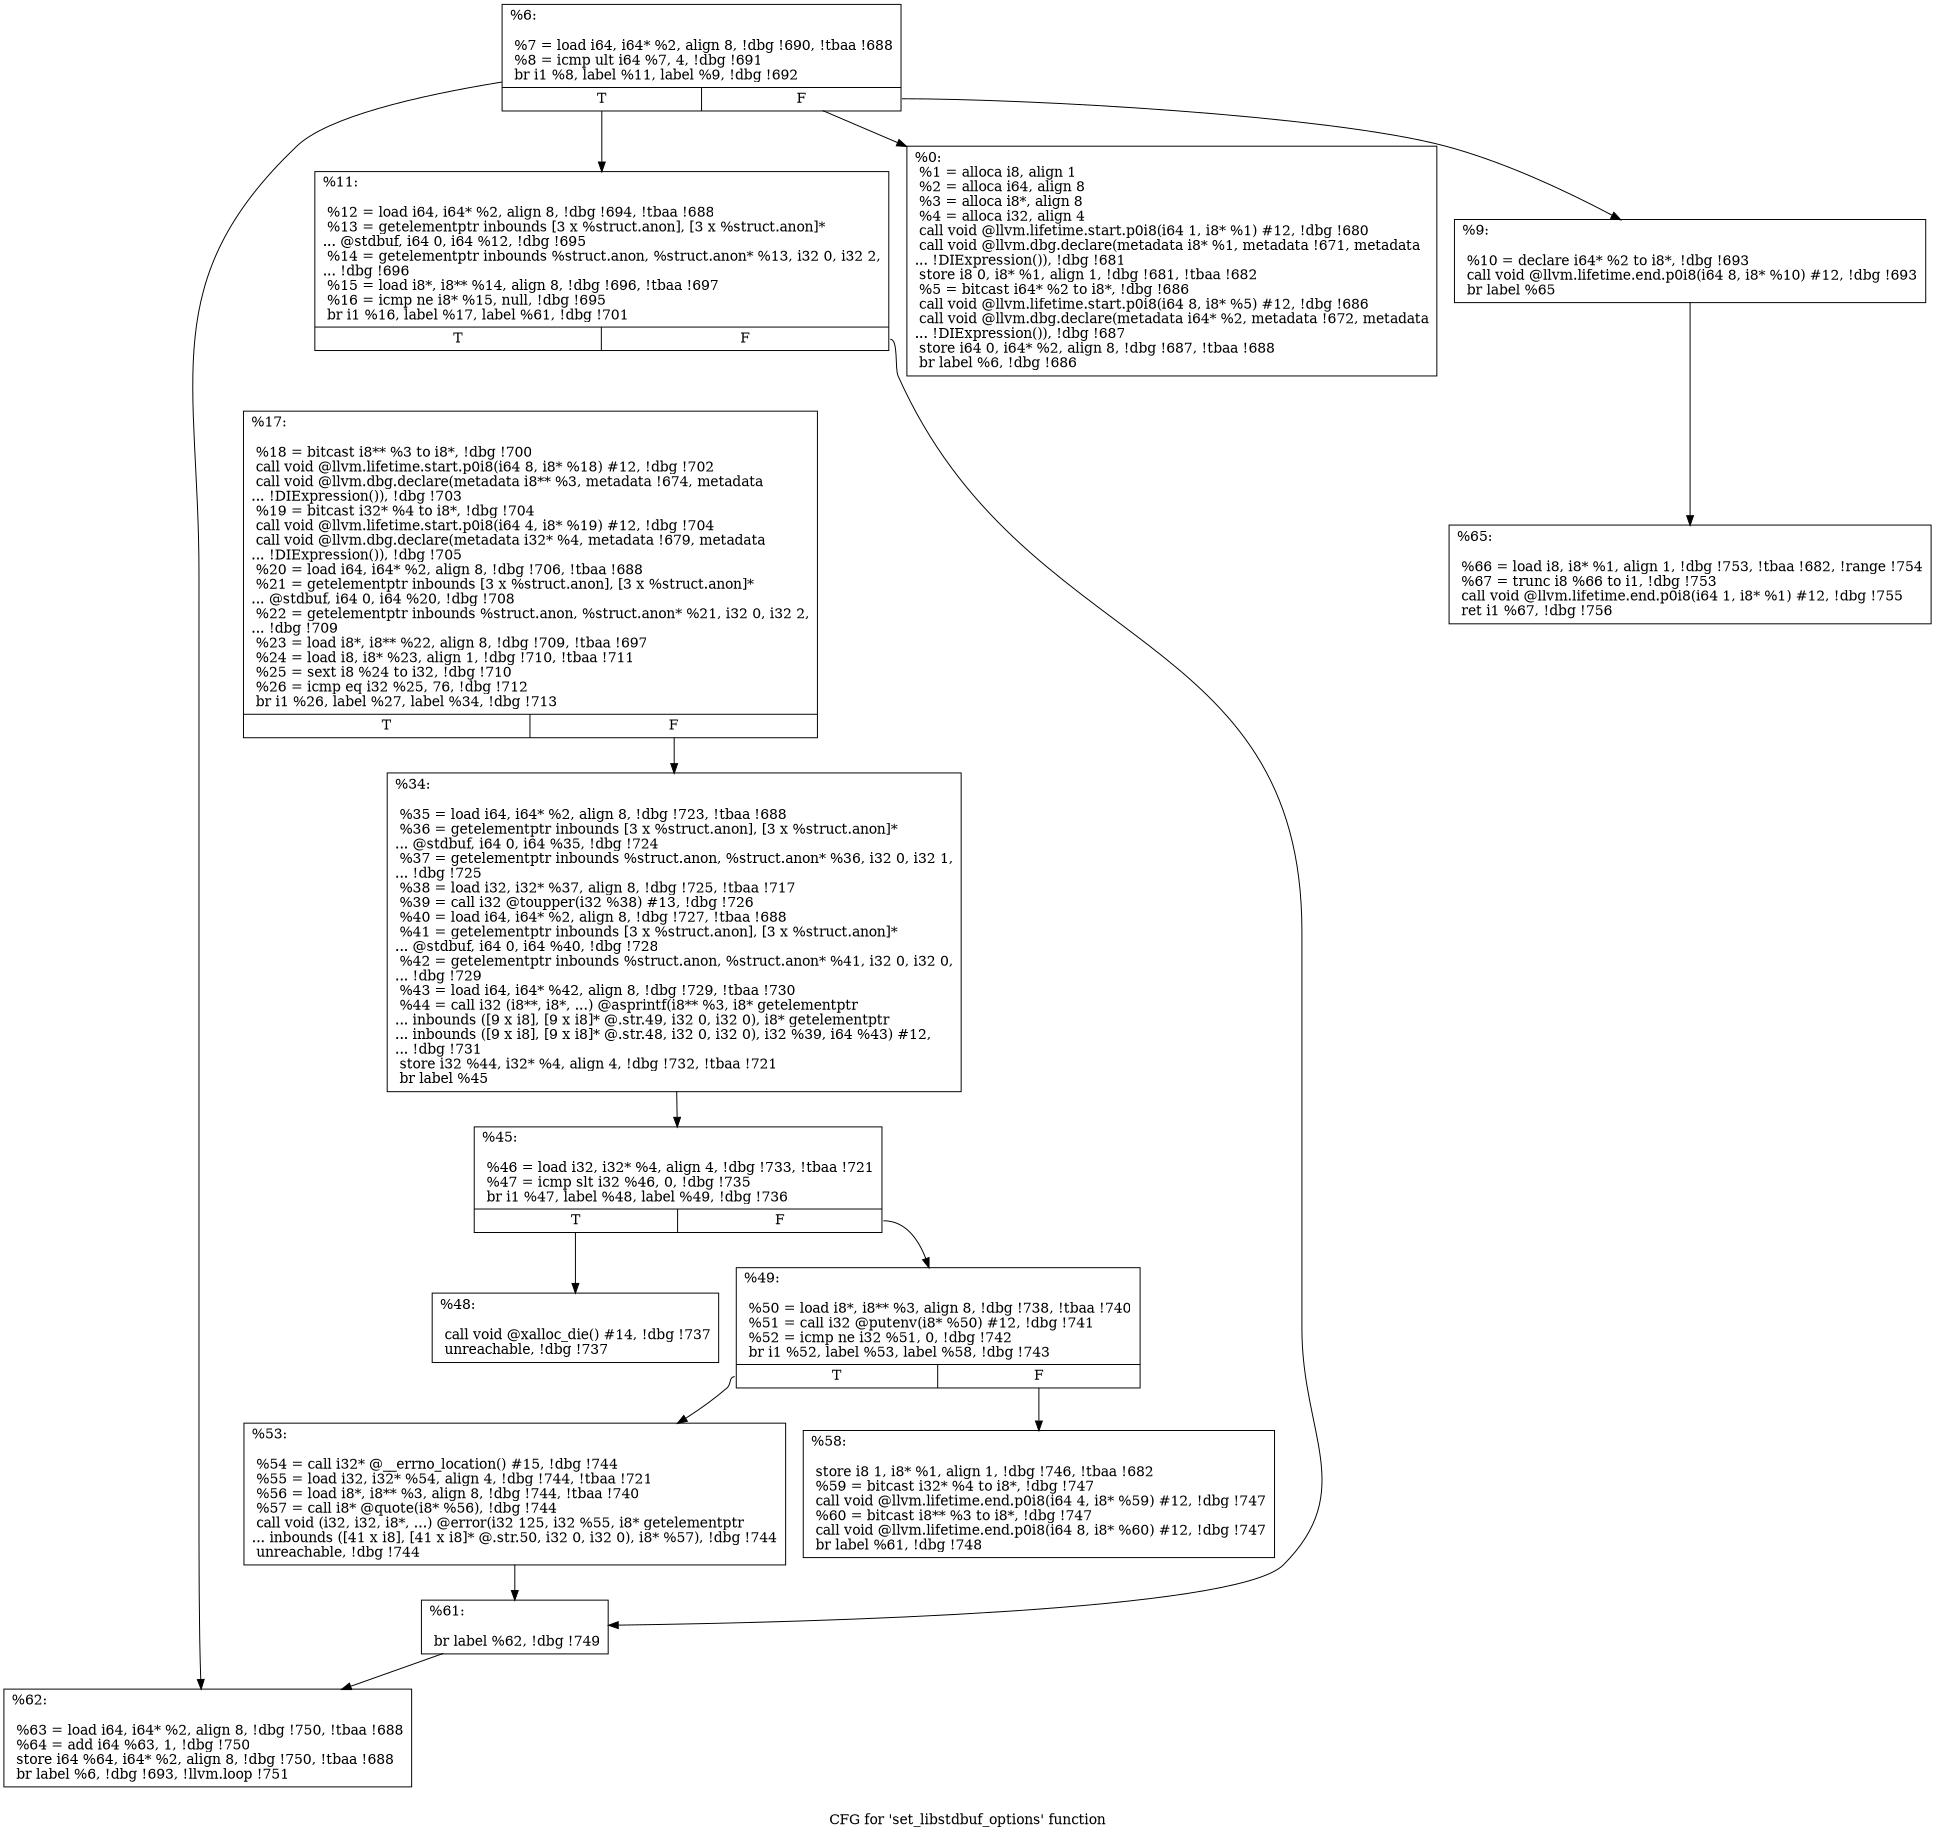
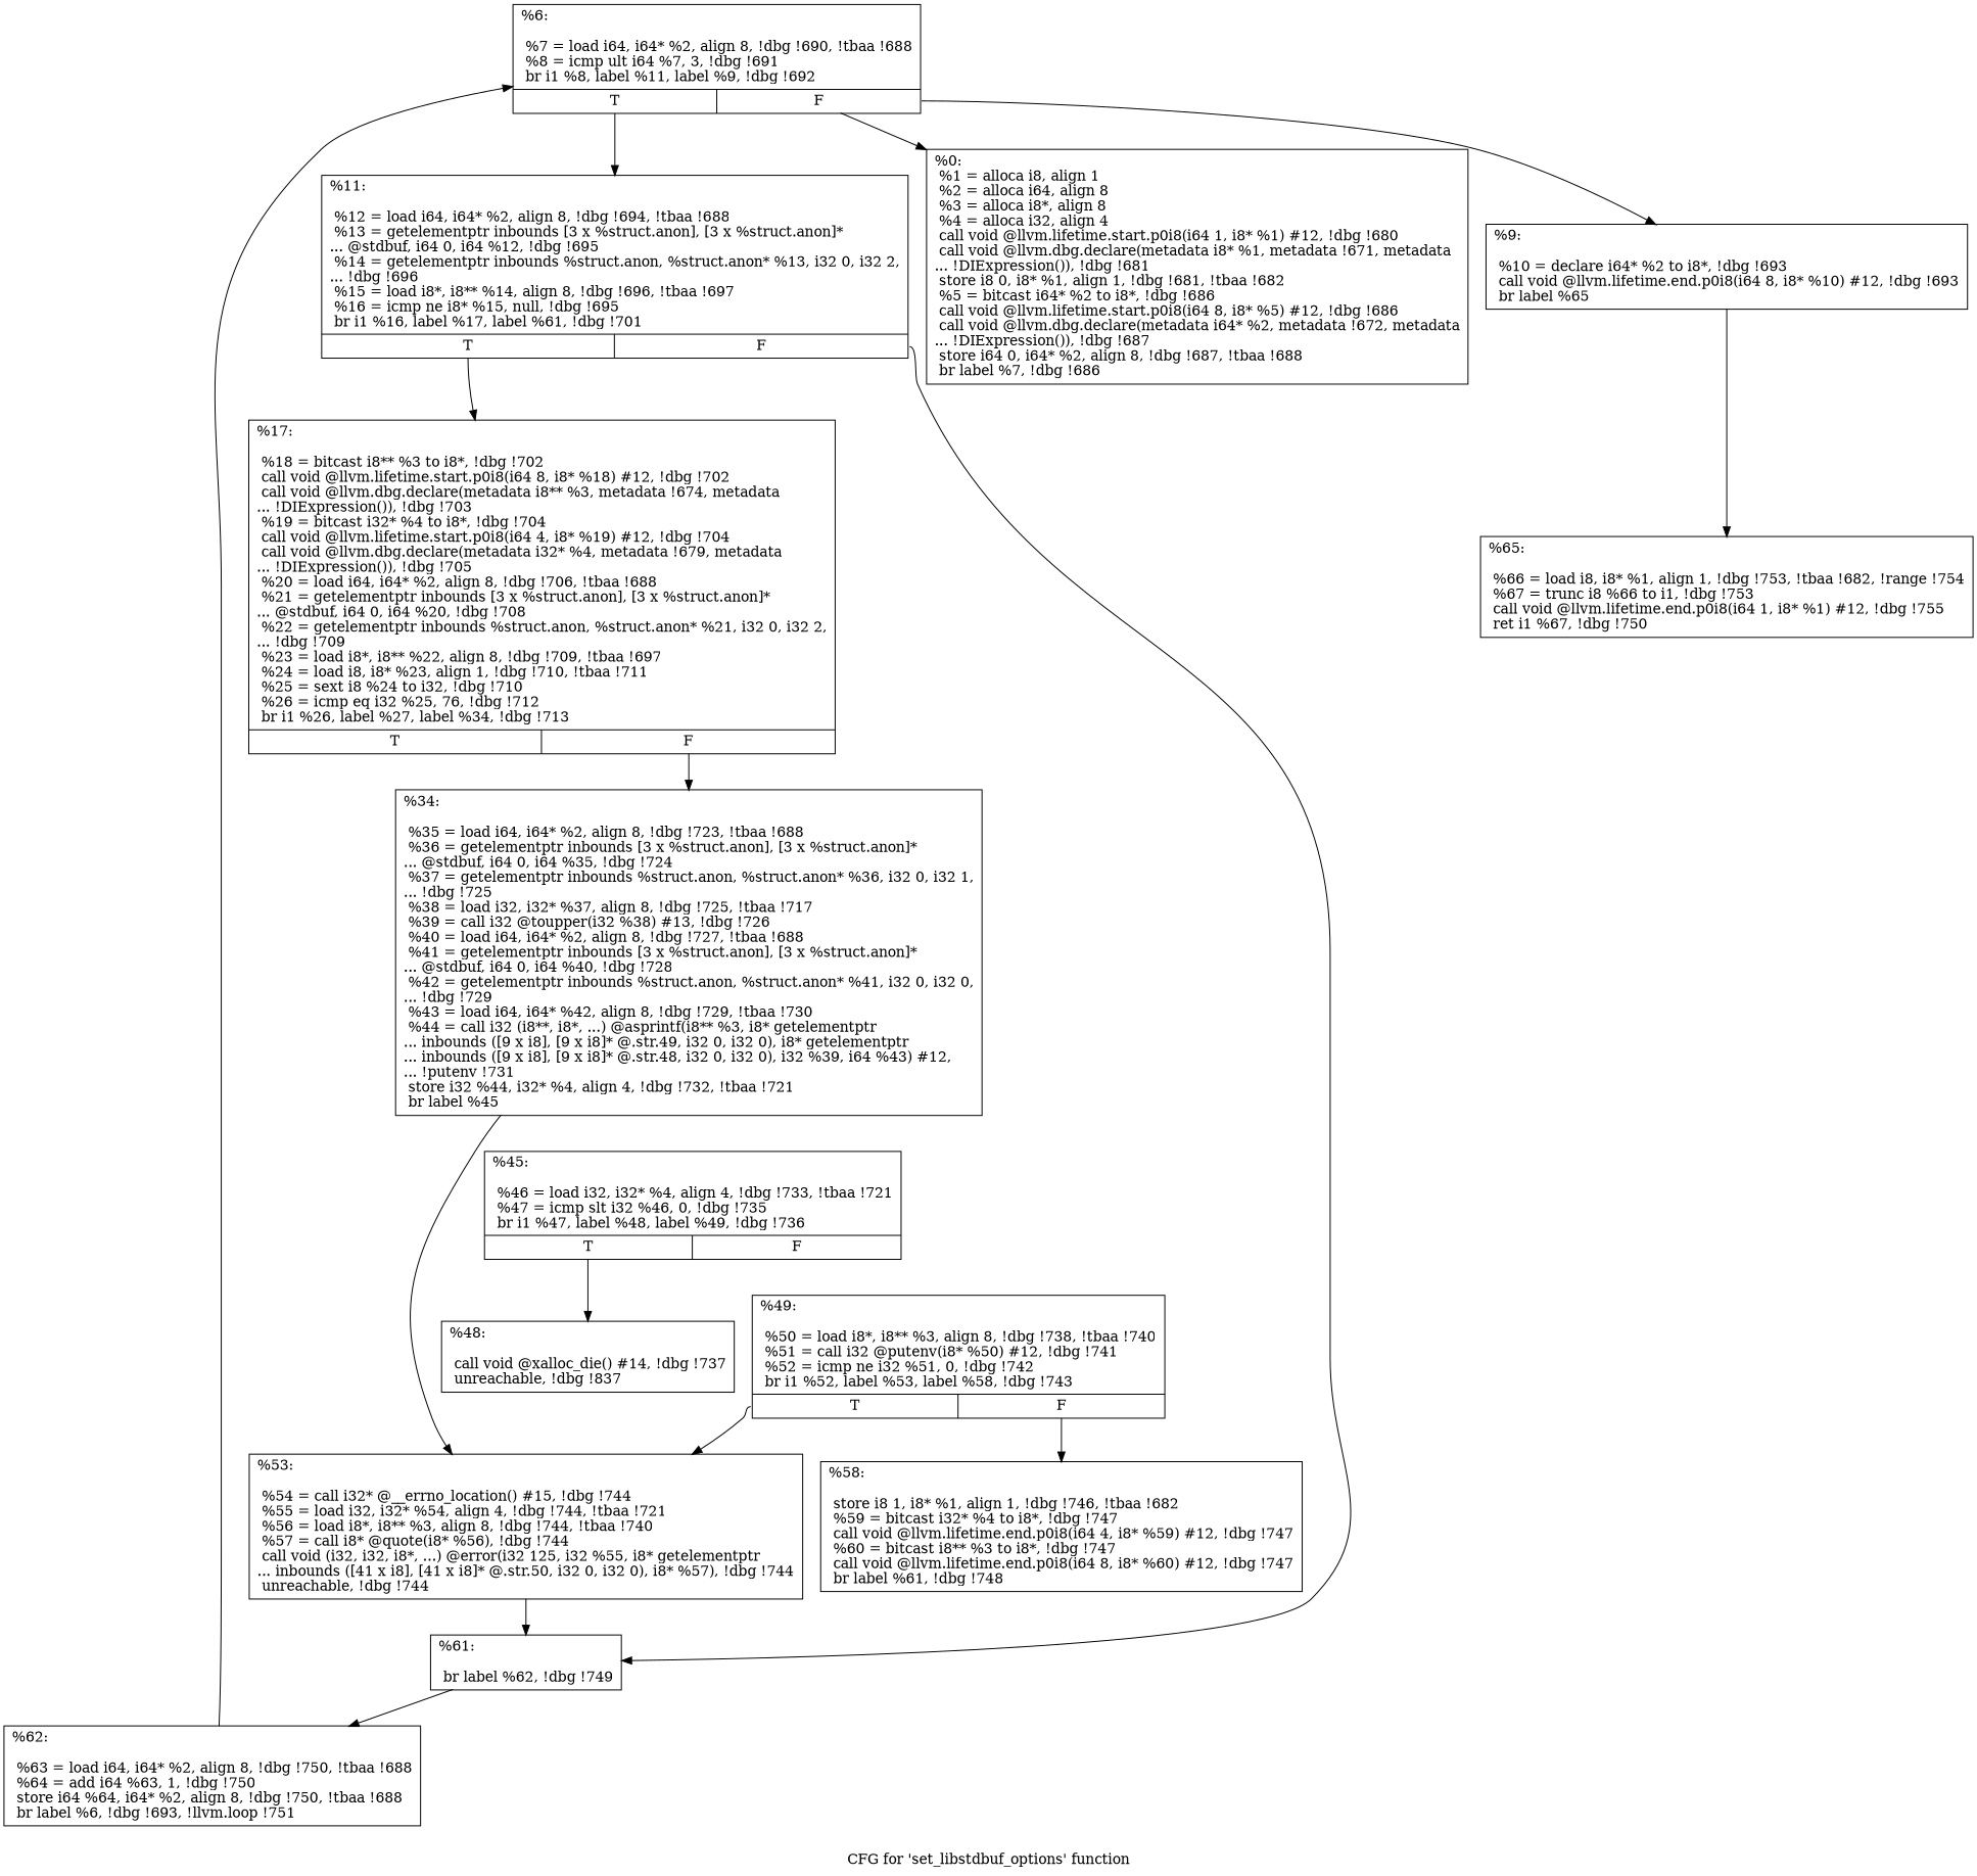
  digraph {
    label="CFG for 'set_libstdbuf_options' function"
    node [shape=record]
-   n1 [label="{%0:\l  %1 = alloca i8, align 1\l  %2 = alloca i64, align 8\l  %3 = alloca i8*, align 8\l  %4 = alloca i32, align 4\l  call void @llvm.lifetime.start.p0i8(i64 1, i8* %1) #12, !dbg !680\l  call void @llvm.dbg.declare(metadata i8* %1, metadata !671, metadata\l... !DIExpression()), !dbg !681\l  store i8 0, i8* %1, align 1, !dbg !681, !tbaa !682\l  %5 = bitcast i64* %2 to i8*, !dbg !686\l  call void @llvm.lifetime.start.p0i8(i64 8, i8* %5) #12, !dbg !686\l  call void @llvm.dbg.declare(metadata i64* %2, metadata !672, metadata\l... !DIExpression()), !dbg !687\l  store i64 0, i64* %2, align 8, !dbg !687, !tbaa !688\l  br label %6, !dbg !686\l}"]
-   n2 [label="{%6:\l\l  %7 = load i64, i64* %2, align 8, !dbg !690, !tbaa !688\l  %8 = icmp ult i64 %7, 4, !dbg !691\l  br i1 %8, label %11, label %9, !dbg !692\l|{<s0>T|<s1>F}}"]
+   n1 [label="{%0:\l  %1 = alloca i8, align 1\l  %2 = alloca i64, align 8\l  %3 = alloca i8*, align 8\l  %4 = alloca i32, align 4\l  call void @llvm.lifetime.start.p0i8(i64 1, i8* %1) #12, !dbg !680\l  call void @llvm.dbg.declare(metadata i8* %1, metadata !671, metadata\l... !DIExpression()), !dbg !681\l  store i8 0, i8* %1, align 1, !dbg !681, !tbaa !682\l  %5 = bitcast i64* %2 to i8*, !dbg !686\l  call void @llvm.lifetime.start.p0i8(i64 8, i8* %5) #12, !dbg !686\l  call void @llvm.dbg.declare(metadata i64* %2, metadata !672, metadata\l... !DIExpression()), !dbg !687\l  store i64 0, i64* %2, align 8, !dbg !687, !tbaa !688\l  br label %7, !dbg !686\l}"]
+   n2 [label="{%6:\l\l  %7 = load i64, i64* %2, align 8, !dbg !690, !tbaa !688\l  %8 = icmp ult i64 %7, 3, !dbg !691\l  br i1 %8, label %11, label %9, !dbg !692\l|{<s0>T|<s1>F}}"]
    n3 [label="{%11:\l\l  %12 = load i64, i64* %2, align 8, !dbg !694, !tbaa !688\l  %13 = getelementptr inbounds [3 x %struct.anon], [3 x %struct.anon]*\l... @stdbuf, i64 0, i64 %12, !dbg !695\l  %14 = getelementptr inbounds %struct.anon, %struct.anon* %13, i32 0, i32 2,\l... !dbg !696\l  %15 = load i8*, i8** %14, align 8, !dbg !696, !tbaa !697\l  %16 = icmp ne i8* %15, null, !dbg !695\l  br i1 %16, label %17, label %61, !dbg !701\l|{<s0>T|<s1>F}}"]
    n4 [label="{%9:\l\l  %10 = declare i64* %2 to i8*, !dbg !693\l  call void @llvm.lifetime.end.p0i8(i64 8, i8* %10) #12, !dbg !693\l  br label %65\l}"]
-   n5 [label="{%17:\l\l  %18 = bitcast i8** %3 to i8*, !dbg !700\l  call void @llvm.lifetime.start.p0i8(i64 8, i8* %18) #12, !dbg !702\l  call void @llvm.dbg.declare(metadata i8** %3, metadata !674, metadata\l... !DIExpression()), !dbg !703\l  %19 = bitcast i32* %4 to i8*, !dbg !704\l  call void @llvm.lifetime.start.p0i8(i64 4, i8* %19) #12, !dbg !704\l  call void @llvm.dbg.declare(metadata i32* %4, metadata !679, metadata\l... !DIExpression()), !dbg !705\l  %20 = load i64, i64* %2, align 8, !dbg !706, !tbaa !688\l  %21 = getelementptr inbounds [3 x %struct.anon], [3 x %struct.anon]*\l... @stdbuf, i64 0, i64 %20, !dbg !708\l  %22 = getelementptr inbounds %struct.anon, %struct.anon* %21, i32 0, i32 2,\l... !dbg !709\l  %23 = load i8*, i8** %22, align 8, !dbg !709, !tbaa !697\l  %24 = load i8, i8* %23, align 1, !dbg !710, !tbaa !711\l  %25 = sext i8 %24 to i32, !dbg !710\l  %26 = icmp eq i32 %25, 76, !dbg !712\l  br i1 %26, label %27, label %34, !dbg !713\l|{<s0>T|<s1>F}}"]
+   n5 [label="{%17:\l\l  %18 = bitcast i8** %3 to i8*, !dbg !702\l  call void @llvm.lifetime.start.p0i8(i64 8, i8* %18) #12, !dbg !702\l  call void @llvm.dbg.declare(metadata i8** %3, metadata !674, metadata\l... !DIExpression()), !dbg !703\l  %19 = bitcast i32* %4 to i8*, !dbg !704\l  call void @llvm.lifetime.start.p0i8(i64 4, i8* %19) #12, !dbg !704\l  call void @llvm.dbg.declare(metadata i32* %4, metadata !679, metadata\l... !DIExpression()), !dbg !705\l  %20 = load i64, i64* %2, align 8, !dbg !706, !tbaa !688\l  %21 = getelementptr inbounds [3 x %struct.anon], [3 x %struct.anon]*\l... @stdbuf, i64 0, i64 %20, !dbg !708\l  %22 = getelementptr inbounds %struct.anon, %struct.anon* %21, i32 0, i32 2,\l... !dbg !709\l  %23 = load i8*, i8** %22, align 8, !dbg !709, !tbaa !697\l  %24 = load i8, i8* %23, align 1, !dbg !710, !tbaa !711\l  %25 = sext i8 %24 to i32, !dbg !710\l  %26 = icmp eq i32 %25, 76, !dbg !712\l  br i1 %26, label %27, label %34, !dbg !713\l|{<s0>T|<s1>F}}"]
    n6 [label="{%61:\l\l  br label %62, !dbg !749\l}"]
-   n7 [label="{%65:\l\l  %66 = load i8, i8* %1, align 1, !dbg !753, !tbaa !682, !range !754\l  %67 = trunc i8 %66 to i1, !dbg !753\l  call void @llvm.lifetime.end.p0i8(i64 1, i8* %1) #12, !dbg !755\l  ret i1 %67, !dbg !756\l}"]
-   n8 [label="{%34:\l\l  %35 = load i64, i64* %2, align 8, !dbg !723, !tbaa !688\l  %36 = getelementptr inbounds [3 x %struct.anon], [3 x %struct.anon]*\l... @stdbuf, i64 0, i64 %35, !dbg !724\l  %37 = getelementptr inbounds %struct.anon, %struct.anon* %36, i32 0, i32 1,\l... !dbg !725\l  %38 = load i32, i32* %37, align 8, !dbg !725, !tbaa !717\l  %39 = call i32 @toupper(i32 %38) #13, !dbg !726\l  %40 = load i64, i64* %2, align 8, !dbg !727, !tbaa !688\l  %41 = getelementptr inbounds [3 x %struct.anon], [3 x %struct.anon]*\l... @stdbuf, i64 0, i64 %40, !dbg !728\l  %42 = getelementptr inbounds %struct.anon, %struct.anon* %41, i32 0, i32 0,\l... !dbg !729\l  %43 = load i64, i64* %42, align 8, !dbg !729, !tbaa !730\l  %44 = call i32 (i8**, i8*, ...) @asprintf(i8** %3, i8* getelementptr\l... inbounds ([9 x i8], [9 x i8]* @.str.49, i32 0, i32 0), i8* getelementptr\l... inbounds ([9 x i8], [9 x i8]* @.str.48, i32 0, i32 0), i32 %39, i64 %43) #12,\l... !dbg !731\l  store i32 %44, i32* %4, align 4, !dbg !732, !tbaa !721\l  br label %45\l}"]
+   n7 [label="{%65:\l\l  %66 = load i8, i8* %1, align 1, !dbg !753, !tbaa !682, !range !754\l  %67 = trunc i8 %66 to i1, !dbg !753\l  call void @llvm.lifetime.end.p0i8(i64 1, i8* %1) #12, !dbg !755\l  ret i1 %67, !dbg !750\l}"]
+   n8 [label="{%34:\l\l  %35 = load i64, i64* %2, align 8, !dbg !723, !tbaa !688\l  %36 = getelementptr inbounds [3 x %struct.anon], [3 x %struct.anon]*\l... @stdbuf, i64 0, i64 %35, !dbg !724\l  %37 = getelementptr inbounds %struct.anon, %struct.anon* %36, i32 0, i32 1,\l... !dbg !725\l  %38 = load i32, i32* %37, align 8, !dbg !725, !tbaa !717\l  %39 = call i32 @toupper(i32 %38) #13, !dbg !726\l  %40 = load i64, i64* %2, align 8, !dbg !727, !tbaa !688\l  %41 = getelementptr inbounds [3 x %struct.anon], [3 x %struct.anon]*\l... @stdbuf, i64 0, i64 %40, !dbg !728\l  %42 = getelementptr inbounds %struct.anon, %struct.anon* %41, i32 0, i32 0,\l... !dbg !729\l  %43 = load i64, i64* %42, align 8, !dbg !729, !tbaa !730\l  %44 = call i32 (i8**, i8*, ...) @asprintf(i8** %3, i8* getelementptr\l... inbounds ([9 x i8], [9 x i8]* @.str.49, i32 0, i32 0), i8* getelementptr\l... inbounds ([9 x i8], [9 x i8]* @.str.48, i32 0, i32 0), i32 %39, i64 %43) #12,\l... !putenv !731\l  store i32 %44, i32* %4, align 4, !dbg !732, !tbaa !721\l  br label %45\l}"]
    n9 [label="{%62:\l\l  %63 = load i64, i64* %2, align 8, !dbg !750, !tbaa !688\l  %64 = add i64 %63, 1, !dbg !750\l  store i64 %64, i64* %2, align 8, !dbg !750, !tbaa !688\l  br label %6, !dbg !693, !llvm.loop !751\l}"]
    n10 [label="{%45:\l\l  %46 = load i32, i32* %4, align 4, !dbg !733, !tbaa !721\l  %47 = icmp slt i32 %46, 0, !dbg !735\l  br i1 %47, label %48, label %49, !dbg !736\l|{<s0>T|<s1>F}}"]
-   n11 [label="{%48:\l\l  call void @xalloc_die() #14, !dbg !737\l  unreachable, !dbg !737\l}"]
+   n11 [label="{%48:\l\l  call void @xalloc_die() #14, !dbg !737\l  unreachable, !dbg !837\l}"]
    n12 [label="{%49:\l\l  %50 = load i8*, i8** %3, align 8, !dbg !738, !tbaa !740\l  %51 = call i32 @putenv(i8* %50) #12, !dbg !741\l  %52 = icmp ne i32 %51, 0, !dbg !742\l  br i1 %52, label %53, label %58, !dbg !743\l|{<s0>T|<s1>F}}"]
    n13 [label="{%53:\l\l  %54 = call i32* @__errno_location() #15, !dbg !744\l  %55 = load i32, i32* %54, align 4, !dbg !744, !tbaa !721\l  %56 = load i8*, i8** %3, align 8, !dbg !744, !tbaa !740\l  %57 = call i8* @quote(i8* %56), !dbg !744\l  call void (i32, i32, i8*, ...) @error(i32 125, i32 %55, i8* getelementptr\l... inbounds ([41 x i8], [41 x i8]* @.str.50, i32 0, i32 0), i8* %57), !dbg !744\l  unreachable, !dbg !744\l}"]
    n14 [label="{%58:\l\l  store i8 1, i8* %1, align 1, !dbg !746, !tbaa !682\l  %59 = bitcast i32* %4 to i8*, !dbg !747\l  call void @llvm.lifetime.end.p0i8(i64 4, i8* %59) #12, !dbg !747\l  %60 = bitcast i8** %3 to i8*, !dbg !747\l  call void @llvm.lifetime.end.p0i8(i64 8, i8* %60) #12, !dbg !747\l  br label %61, !dbg !748\l}"]
    n2 -> n1
    n2 -> n3 [tailport=s0]
    n2 -> n4 [tailport=s1]
+   n3 -> n5 [tailport=s0]
    n3 -> n6 [tailport=s1]
    n4 -> n7
    n5 -> n8 [tailport=s1]
    n6 -> n9
-   n8 -> n10
-   n2 -> n9
+   n8 -> n13
+   n9 -> n2
    n10 -> n11 [tailport=s0]
-   n10 -> n12 [tailport=s1]
    n12 -> n13 [tailport=s0]
    n12 -> n14 [tailport=s1]
    n13 -> n6
  }
